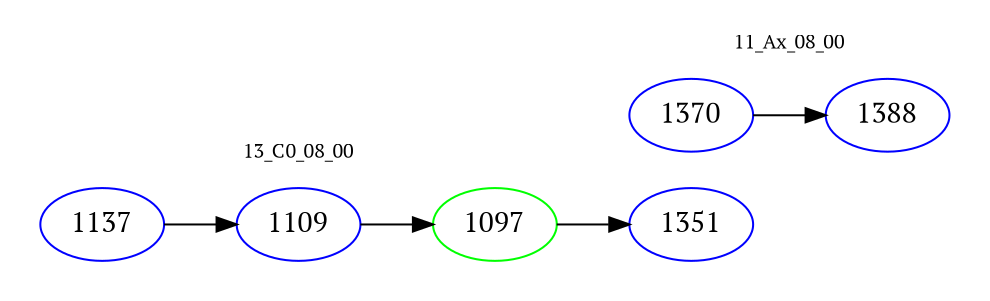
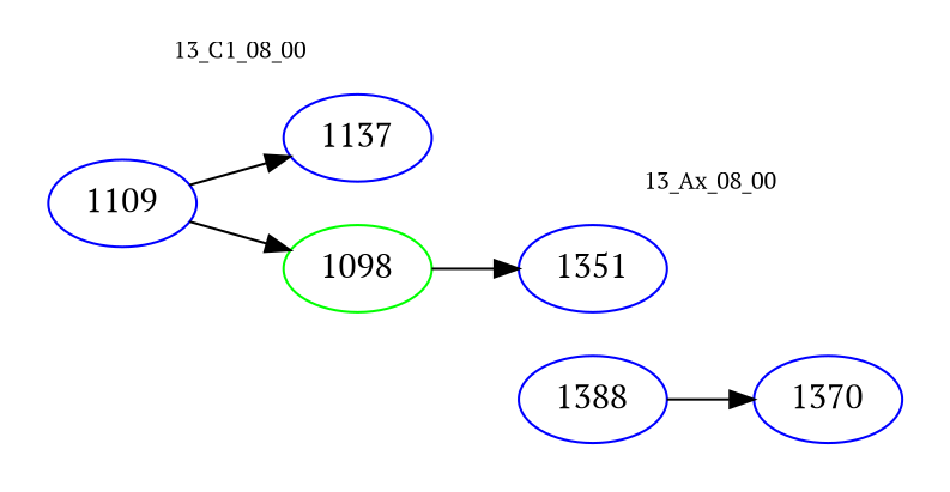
  digraph {
    fontname="PT Serif"
    rankdir=LR
    node [color=blue fontname="PT Serif"]
    edge [color=black fontname="PT Serif"]
    n1 [label=1370]
    n2 [label=1351]
    n3 [label=1388]
    n4 [label=1109]
-   n5 [color=green label=1097]
+   n5 [color=green label=1098]
    n6 [label=1137]
    subgraph cluster_1 {
      color=white
      fontsize=10
-     label="11_Ax_08_00"
+     label="13_Ax_08_00"
      n1
      n2
      n3
    }
    subgraph cluster_2 {
      color=white
      fontsize=10
-     label="13_C0_08_00"
+     label="13_C1_08_00"
      n4
      n5
      n6
    }
-   n1 -> n3
+   n3 -> n1
    n4 -> n5
-   n6 -> n4
+   n4 -> n6
    n5 -> n2
  }
